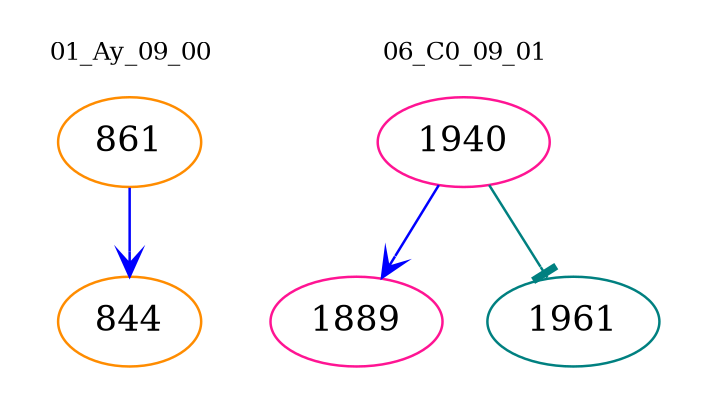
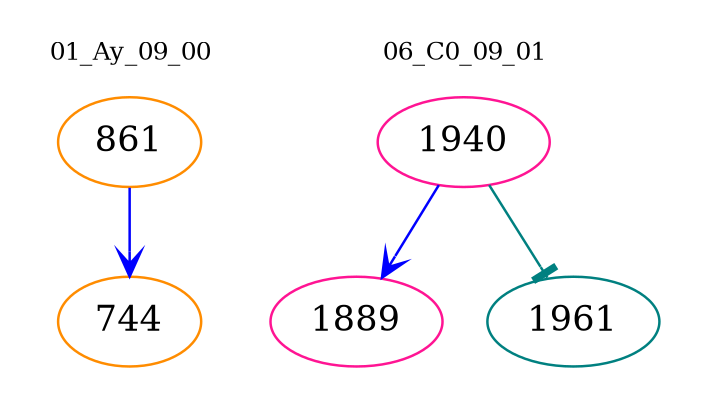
  digraph {
    node [color=darkorange]
    edge [arrowhead=vee color=blue]
    n1 [label=861]
-   n2 [label=844]
+   n2 [label=744]
    n3 [color=deeppink label=1940]
    n4 [color=deeppink label=1889]
    n5 [color=teal label=1961]
    subgraph cluster_1 {
      color=white
      fontsize=10
      label="01_Ay_09_00"
      n1
      n2
    }
    subgraph cluster_2 {
      color=white
      fontsize=10
      label="06_C0_09_01"
      n3
      n4
      n5
    }
    n1 -> n2
    n3 -> n4
    n3 -> n5 [arrowhead=tee color=teal]
  }
